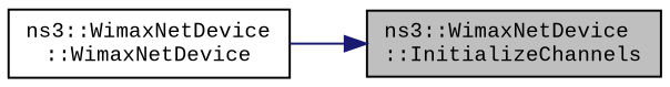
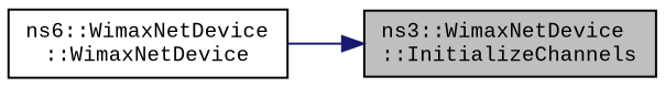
  digraph {
    rankdir=RL
    fontname="Liberation Mono"
    node [color=black fontname="Liberation Mono" fontsize=10 shape=record style=filled]
    n1 [fillcolor=grey75 fontcolor=black height=0.2 label="ns3::WimaxNetDevice\l::InitializeChannels" width=0.4]
-   n2 [fillcolor=white height=0.2 label="ns3::WimaxNetDevice\l::WimaxNetDevice" width=0.4]
+   n2 [fillcolor=white height=0.2 label="ns6::WimaxNetDevice\l::WimaxNetDevice" width=0.4]
    n1 -> n2 [color=midnightblue dir=back fontname="Liberation Mono" fontsize=10 labelfontname=Helvetica labelfontsize=10 style=solid]
  }
